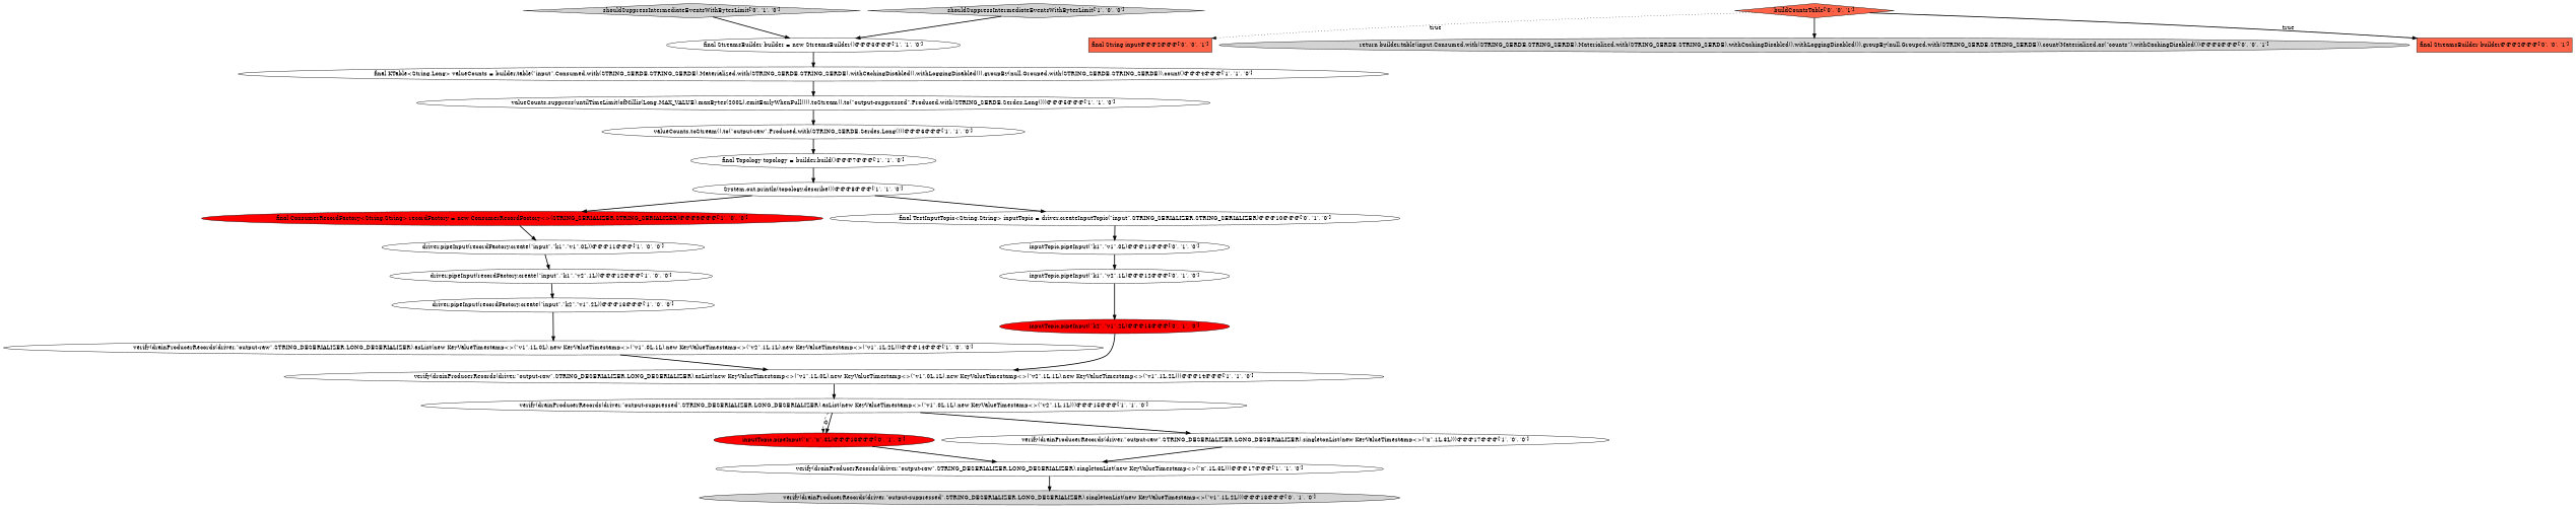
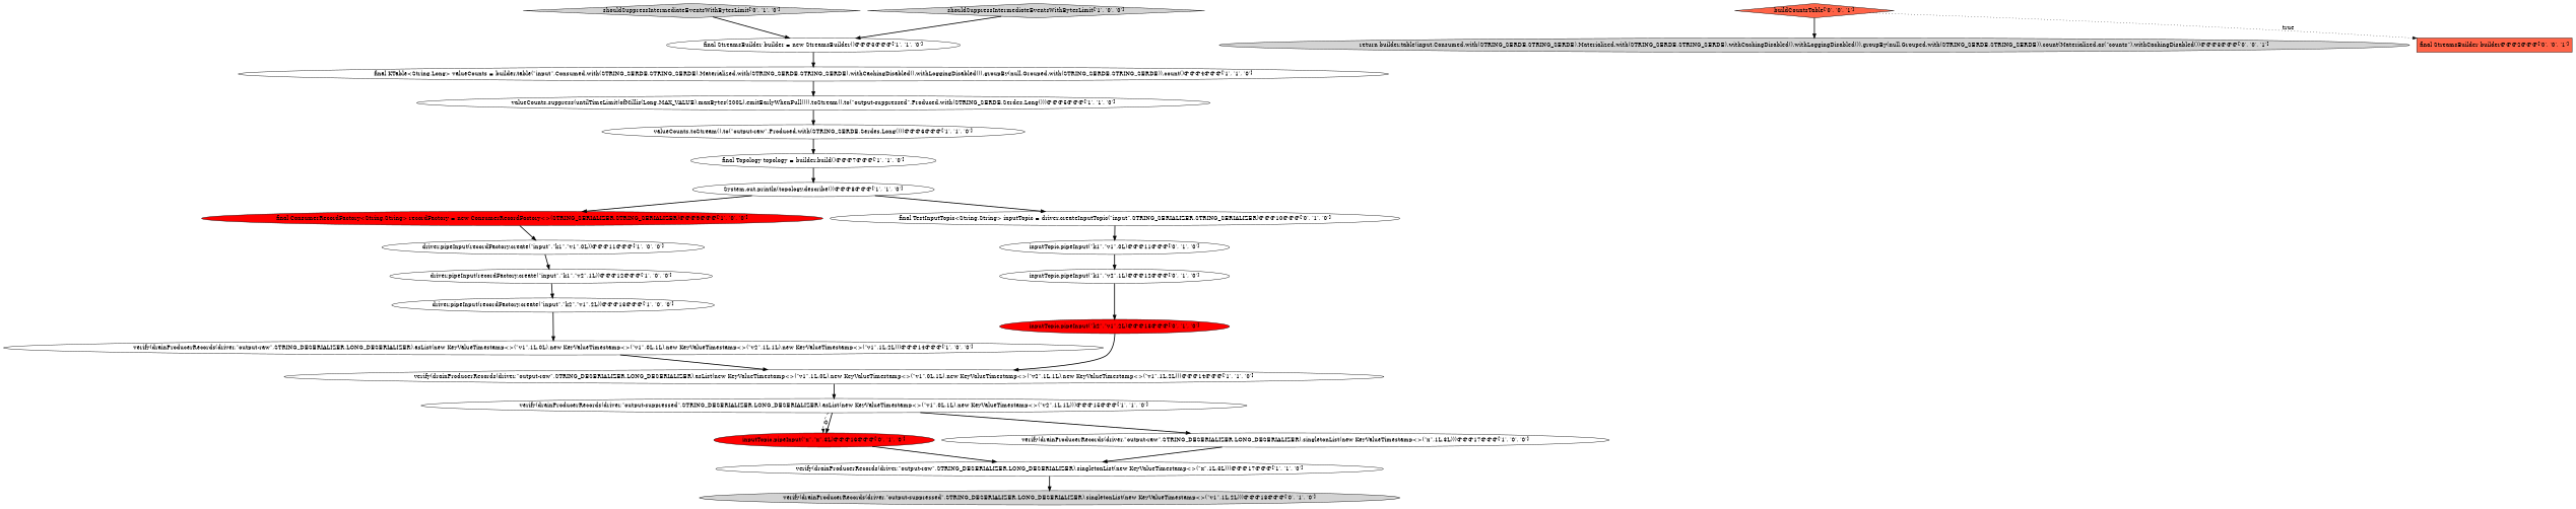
  digraph {
    node [fillcolor=white shape=ellipse style=filled]
    edge [style=bold]
    n1 [fillcolor=lightgray label="shouldSuppressIntermediateEventsWithBytesLimit['0', '1', '0']" shape=diamond]
    n2 [label="final StreamsBuilder builder = new StreamsBuilder()@@@3@@@['1', '1', '0']"]
    n3 [label="final KTable<String,Long> valueCounts = builder.table(\"input\",Consumed.with(STRING_SERDE,STRING_SERDE),Materialized.with(STRING_SERDE,STRING_SERDE).withCachingDisabled().withLoggingDisabled()).groupBy(null,Grouped.with(STRING_SERDE,STRING_SERDE)).count()@@@4@@@['1', '1', '0']"]
    n4 [fillcolor=tomato label="buildCountsTable['0', '0', '1']" shape=diamond]
-   n5 [fillcolor=tomato label="final String input@@@2@@@['0', '0', '1']" shape=box]
    n6 [fillcolor=lightgray label="return builder.table(input,Consumed.with(STRING_SERDE,STRING_SERDE),Materialized.with(STRING_SERDE,STRING_SERDE).withCachingDisabled().withLoggingDisabled()).groupBy(null,Grouped.with(STRING_SERDE,STRING_SERDE)).count(Materialized.as(\"counts\").withCachingDisabled())@@@3@@@['0', '0', '1']"]
    n7 [fillcolor=tomato label="final StreamsBuilder builder@@@2@@@['0', '0', '1']" shape=box]
    n8 [label="valueCounts.suppress(untilTimeLimit(ofMillis(Long.MAX_VALUE),maxBytes(200L).emitEarlyWhenFull())).toStream().to(\"output-suppressed\",Produced.with(STRING_SERDE,Serdes.Long()))@@@5@@@['1', '1', '0']"]
    n9 [label="valueCounts.toStream().to(\"output-raw\",Produced.with(STRING_SERDE,Serdes.Long()))@@@6@@@['1', '1', '0']"]
    n10 [label="System.out.println(topology.describe())@@@8@@@['1', '1', '0']"]
    n11 [fillcolor=red label="final ConsumerRecordFactory<String,String> recordFactory = new ConsumerRecordFactory<>(STRING_SERIALIZER,STRING_SERIALIZER)@@@9@@@['1', '0', '0']"]
    n12 [label="final TestInputTopic<String,String> inputTopic = driver.createInputTopic(\"input\",STRING_SERIALIZER,STRING_SERIALIZER)@@@10@@@['0', '1', '0']"]
    n13 [label="driver.pipeInput(recordFactory.create(\"input\",\"k1\",\"v1\",0L))@@@11@@@['1', '0', '0']"]
    n14 [label="inputTopic.pipeInput(\"k1\",\"v1\",0L)@@@11@@@['0', '1', '0']"]
    n15 [label="driver.pipeInput(recordFactory.create(\"input\",\"k1\",\"v2\",1L))@@@12@@@['1', '0', '0']"]
    n16 [label="driver.pipeInput(recordFactory.create(\"input\",\"k2\",\"v1\",2L))@@@13@@@['1', '0', '0']"]
    n17 [label="verify(drainProducerRecords(driver,\"output-raw\",STRING_DESERIALIZER,LONG_DESERIALIZER),asList(new KeyValueTimestamp<>(\"v1\",1L,0L),new KeyValueTimestamp<>(\"v1\",0L,1L),new KeyValueTimestamp<>(\"v2\",1L,1L),new KeyValueTimestamp<>(\"v1\",1L,2L)))@@@14@@@['1', '0', '0']"]
    n18 [label="final Topology topology = builder.build()@@@7@@@['1', '1', '0']"]
    n19 [label="inputTopic.pipeInput(\"k1\",\"v2\",1L)@@@12@@@['0', '1', '0']"]
    n20 [fillcolor=red label="inputTopic.pipeInput(\"k2\",\"v1\",2L)@@@13@@@['0', '1', '0']"]
    n21 [label="verify(drainProducerRecords(driver,\"output-raw\",STRING_DESERIALIZER,LONG_DESERIALIZER),asList(new KeyValueTimestamp<>(\"v1\",1L,0L),new KeyValueTimestamp<>(\"v1\",0L,1L),new KeyValueTimestamp<>(\"v2\",1L,1L),new KeyValueTimestamp<>(\"v1\",1L,2L)))@@@14@@@['1', '1', '0']"]
    n22 [label="verify(drainProducerRecords(driver,\"output-raw\",STRING_DESERIALIZER,LONG_DESERIALIZER),singletonList(new KeyValueTimestamp<>(\"x\",1L,3L)))@@@17@@@['1', '1', '0']"]
    n23 [fillcolor=lightgray label="verify(drainProducerRecords(driver,\"output-suppressed\",STRING_DESERIALIZER,LONG_DESERIALIZER),singletonList(new KeyValueTimestamp<>(\"v1\",1L,2L)))@@@18@@@['0', '1', '0']"]
    n24 [label="verify(drainProducerRecords(driver,\"output-suppressed\",STRING_DESERIALIZER,LONG_DESERIALIZER),asList(new KeyValueTimestamp<>(\"v1\",0L,1L),new KeyValueTimestamp<>(\"v2\",1L,1L)))@@@15@@@['1', '1', '0']"]
    n25 [fillcolor=red label="inputTopic.pipeInput(\"x\",\"x\",3L)@@@16@@@['0', '1', '0']"]
    n26 [label="verify(drainProducerRecords(driver,\"output-raw\",STRING_DESERIALIZER,LONG_DESERIALIZER),singletonList(new KeyValueTimestamp<>(\"x\",1L,3L)))@@@17@@@['1', '0', '0']"]
    n27 [fillcolor=lightgray label="shouldSuppressIntermediateEventsWithBytesLimit['1', '0', '0']" shape=diamond]
    n1 -> n2
    n2 -> n3
    n3 -> n8
-   n4 -> n5 [label=true style=dotted]
    n4 -> n6
-   n4 -> n7 [label=true]
+   n4 -> n7 [label=true style=dotted]
    n8 -> n9
    n9 -> n18
    n10 -> n11
    n10 -> n12
    n11 -> n13
    n12 -> n14
    n13 -> n15
    n14 -> n19
    n15 -> n16
    n16 -> n17
    n17 -> n21
    n18 -> n10
    n19 -> n20
    n20 -> n21
    n21 -> n24
    n22 -> n23
    n24 -> n25 [label=0 style=dashed]
    n24 -> n25
    n24 -> n26
    n25 -> n22
    n26 -> n22
    n27 -> n2
  }
